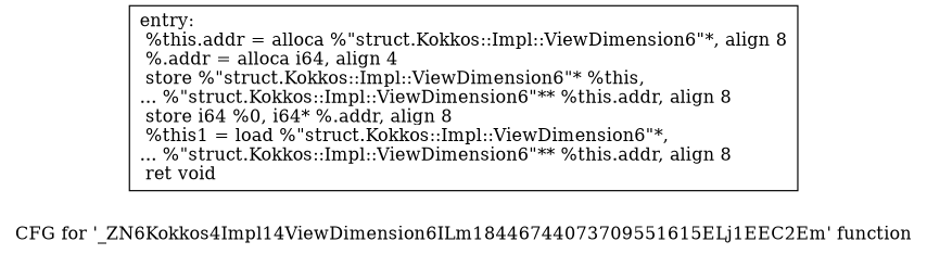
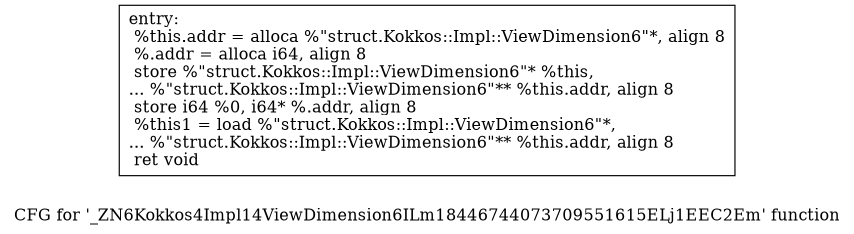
  digraph {
    label="CFG for '_ZN6Kokkos4Impl14ViewDimension6ILm18446744073709551615ELj1EEC2Em' function"
-   n1 [label="{entry:\l  %this.addr = alloca %\"struct.Kokkos::Impl::ViewDimension6\"*, align 8\l  %.addr = alloca i64, align 4\l  store %\"struct.Kokkos::Impl::ViewDimension6\"* %this,\l... %\"struct.Kokkos::Impl::ViewDimension6\"** %this.addr, align 8\l  store i64 %0, i64* %.addr, align 8\l  %this1 = load %\"struct.Kokkos::Impl::ViewDimension6\"*,\l... %\"struct.Kokkos::Impl::ViewDimension6\"** %this.addr, align 8\l  ret void\l}" shape=record]
+   n1 [label="{entry:\l  %this.addr = alloca %\"struct.Kokkos::Impl::ViewDimension6\"*, align 8\l  %.addr = alloca i64, align 8\l  store %\"struct.Kokkos::Impl::ViewDimension6\"* %this,\l... %\"struct.Kokkos::Impl::ViewDimension6\"** %this.addr, align 8\l  store i64 %0, i64* %.addr, align 8\l  %this1 = load %\"struct.Kokkos::Impl::ViewDimension6\"*,\l... %\"struct.Kokkos::Impl::ViewDimension6\"** %this.addr, align 8\l  ret void\l}" shape=record]
  }
